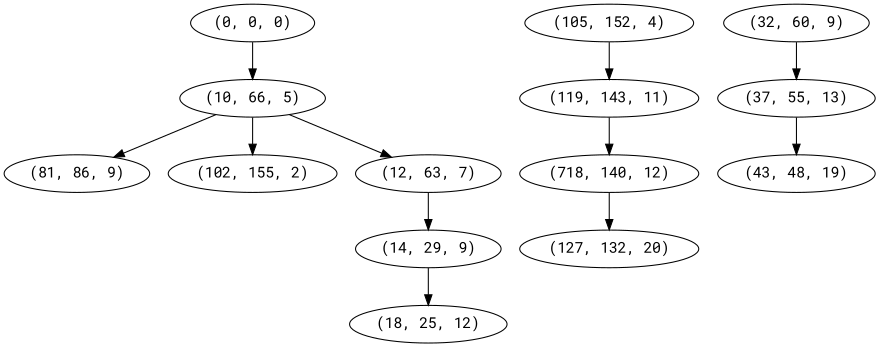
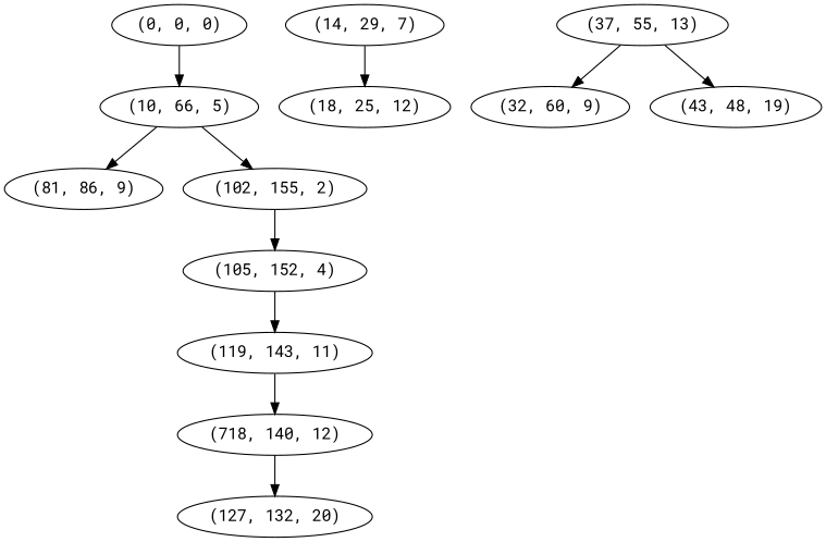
  digraph {
    fontname="Roboto Mono"
    node [fontname="Roboto Mono"]
    edge [fontname="Roboto Mono"]
    "(0, 0, 0)"
    "(10, 66, 5)"
    "(81, 86, 9)"
    "(102, 155, 2)"
-   "(12, 63, 7)"
    "(105, 152, 4)"
-   "(14, 29, 9)"
+   "(14, 29, 9)" [label="(14, 29, 7)"]
    "(18, 25, 12)"
    "(32, 60, 9)"
    "(37, 55, 13)"
    "(43, 48, 19)"
    n12 [label="(119, 143, 11)"]
    n13 [label="(718, 140, 12)"]
    "(127, 132, 20)"
    "(0, 0, 0)" -> "(10, 66, 5)"
    "(10, 66, 5)" -> "(81, 86, 9)"
    "(10, 66, 5)" -> "(102, 155, 2)"
-   "(10, 66, 5)" -> "(12, 63, 7)"
-   "(12, 63, 7)" -> "(14, 29, 9)"
+   "(102, 155, 2)" -> "(105, 152, 4)"
    "(105, 152, 4)" -> n12
    "(14, 29, 9)" -> "(18, 25, 12)"
-   "(32, 60, 9)" -> "(37, 55, 13)"
+   "(37, 55, 13)" -> "(32, 60, 9)"
    "(37, 55, 13)" -> "(43, 48, 19)"
    n12 -> n13
    n13 -> "(127, 132, 20)"
  }
